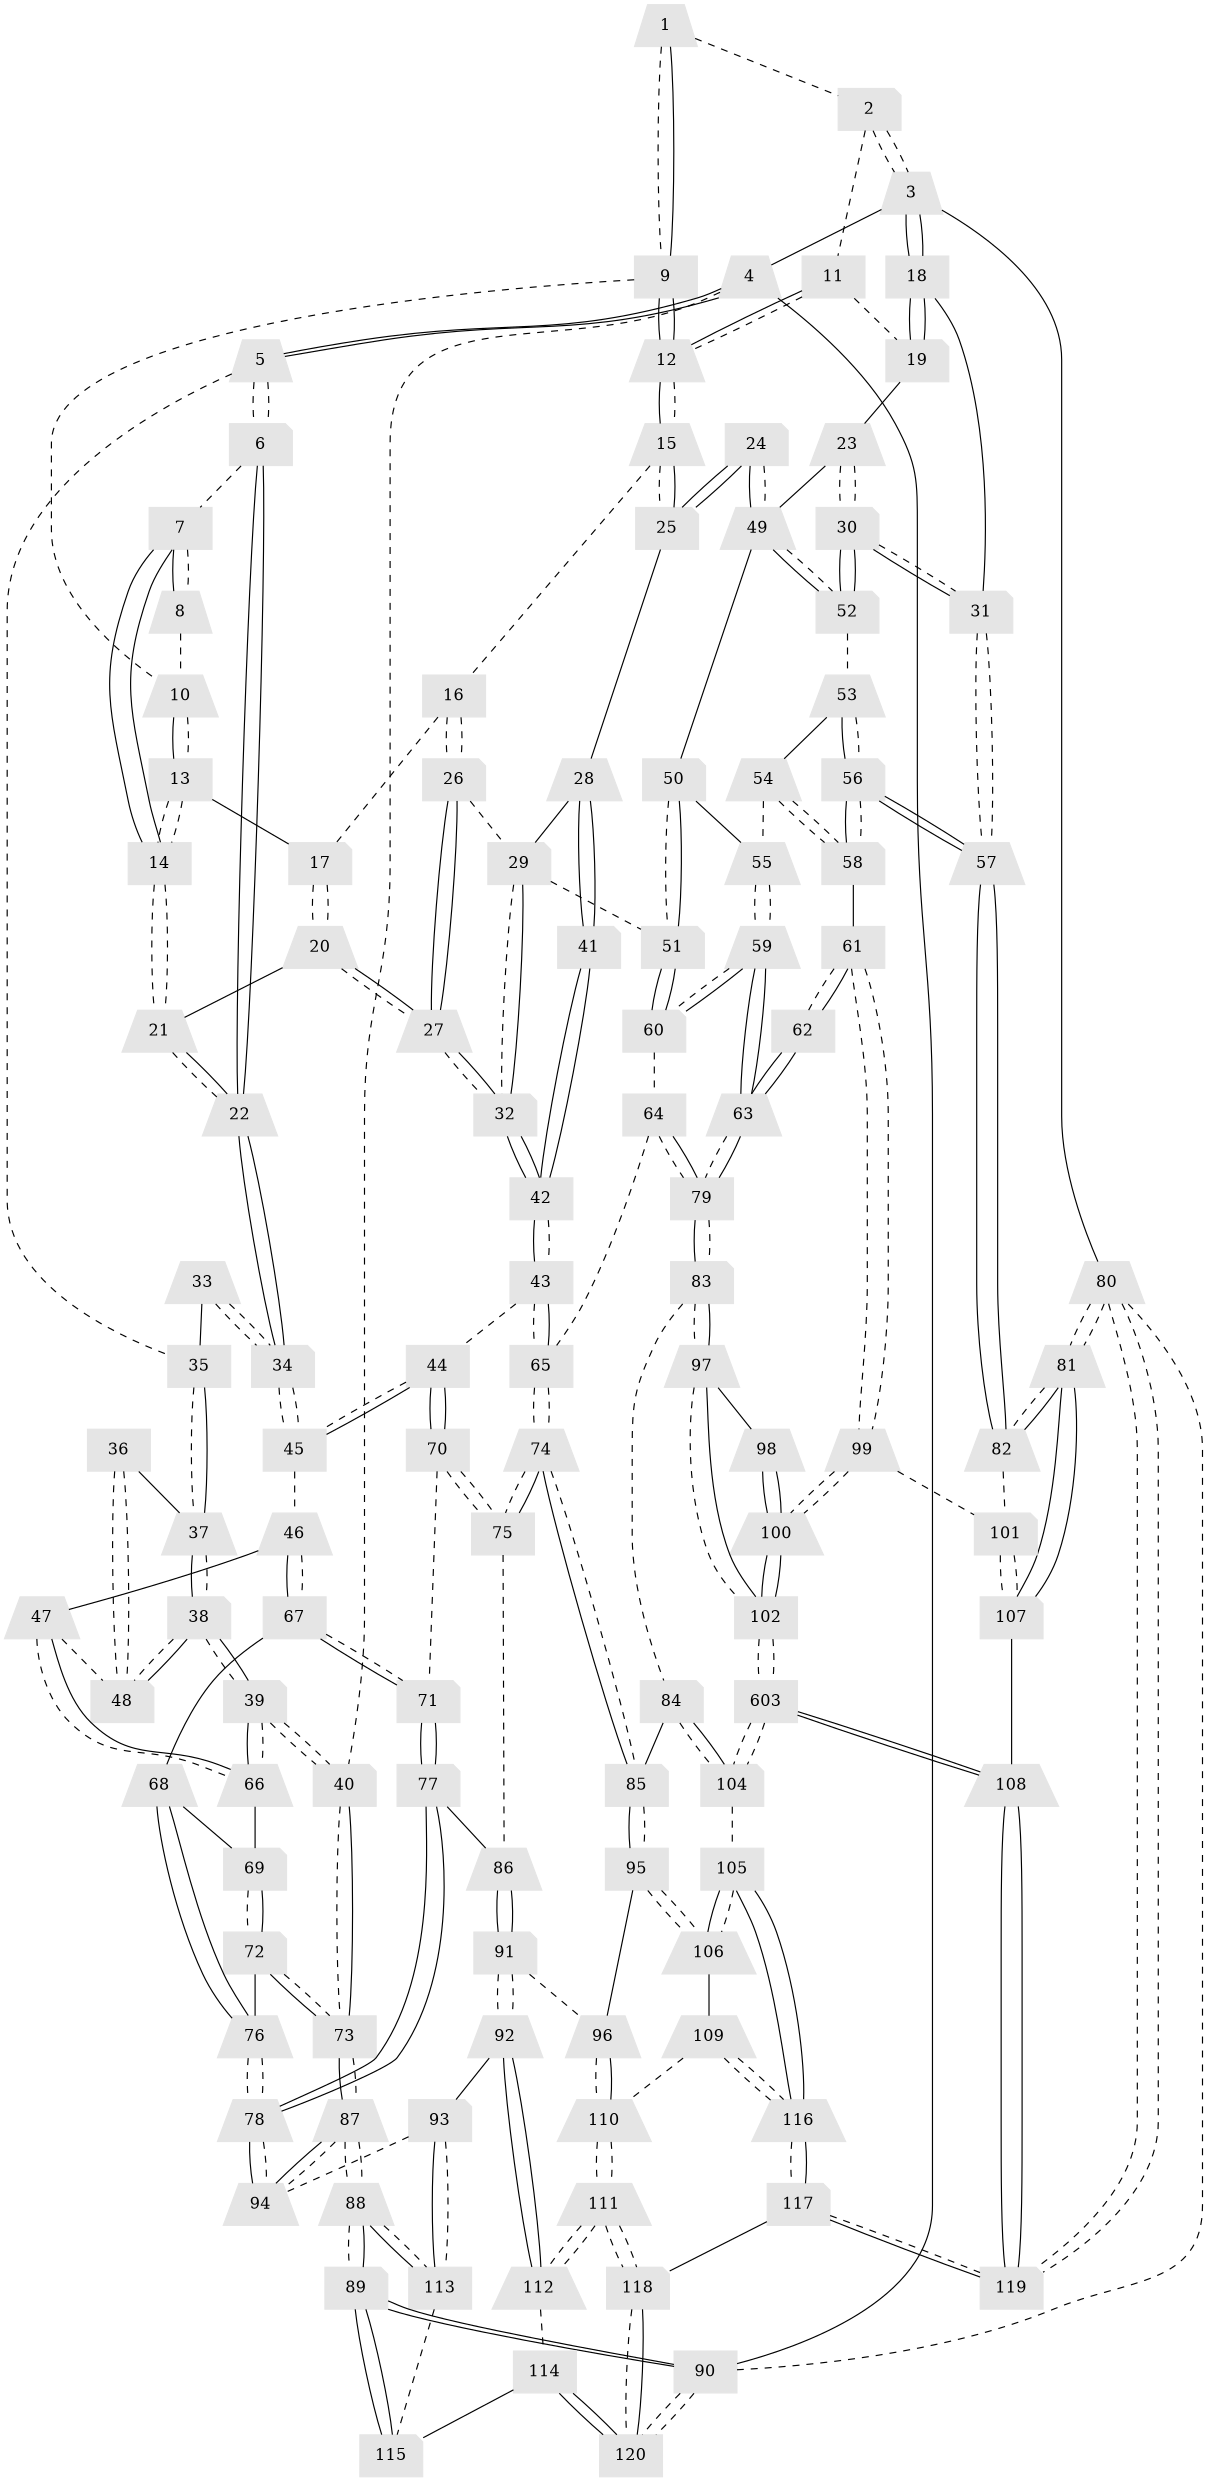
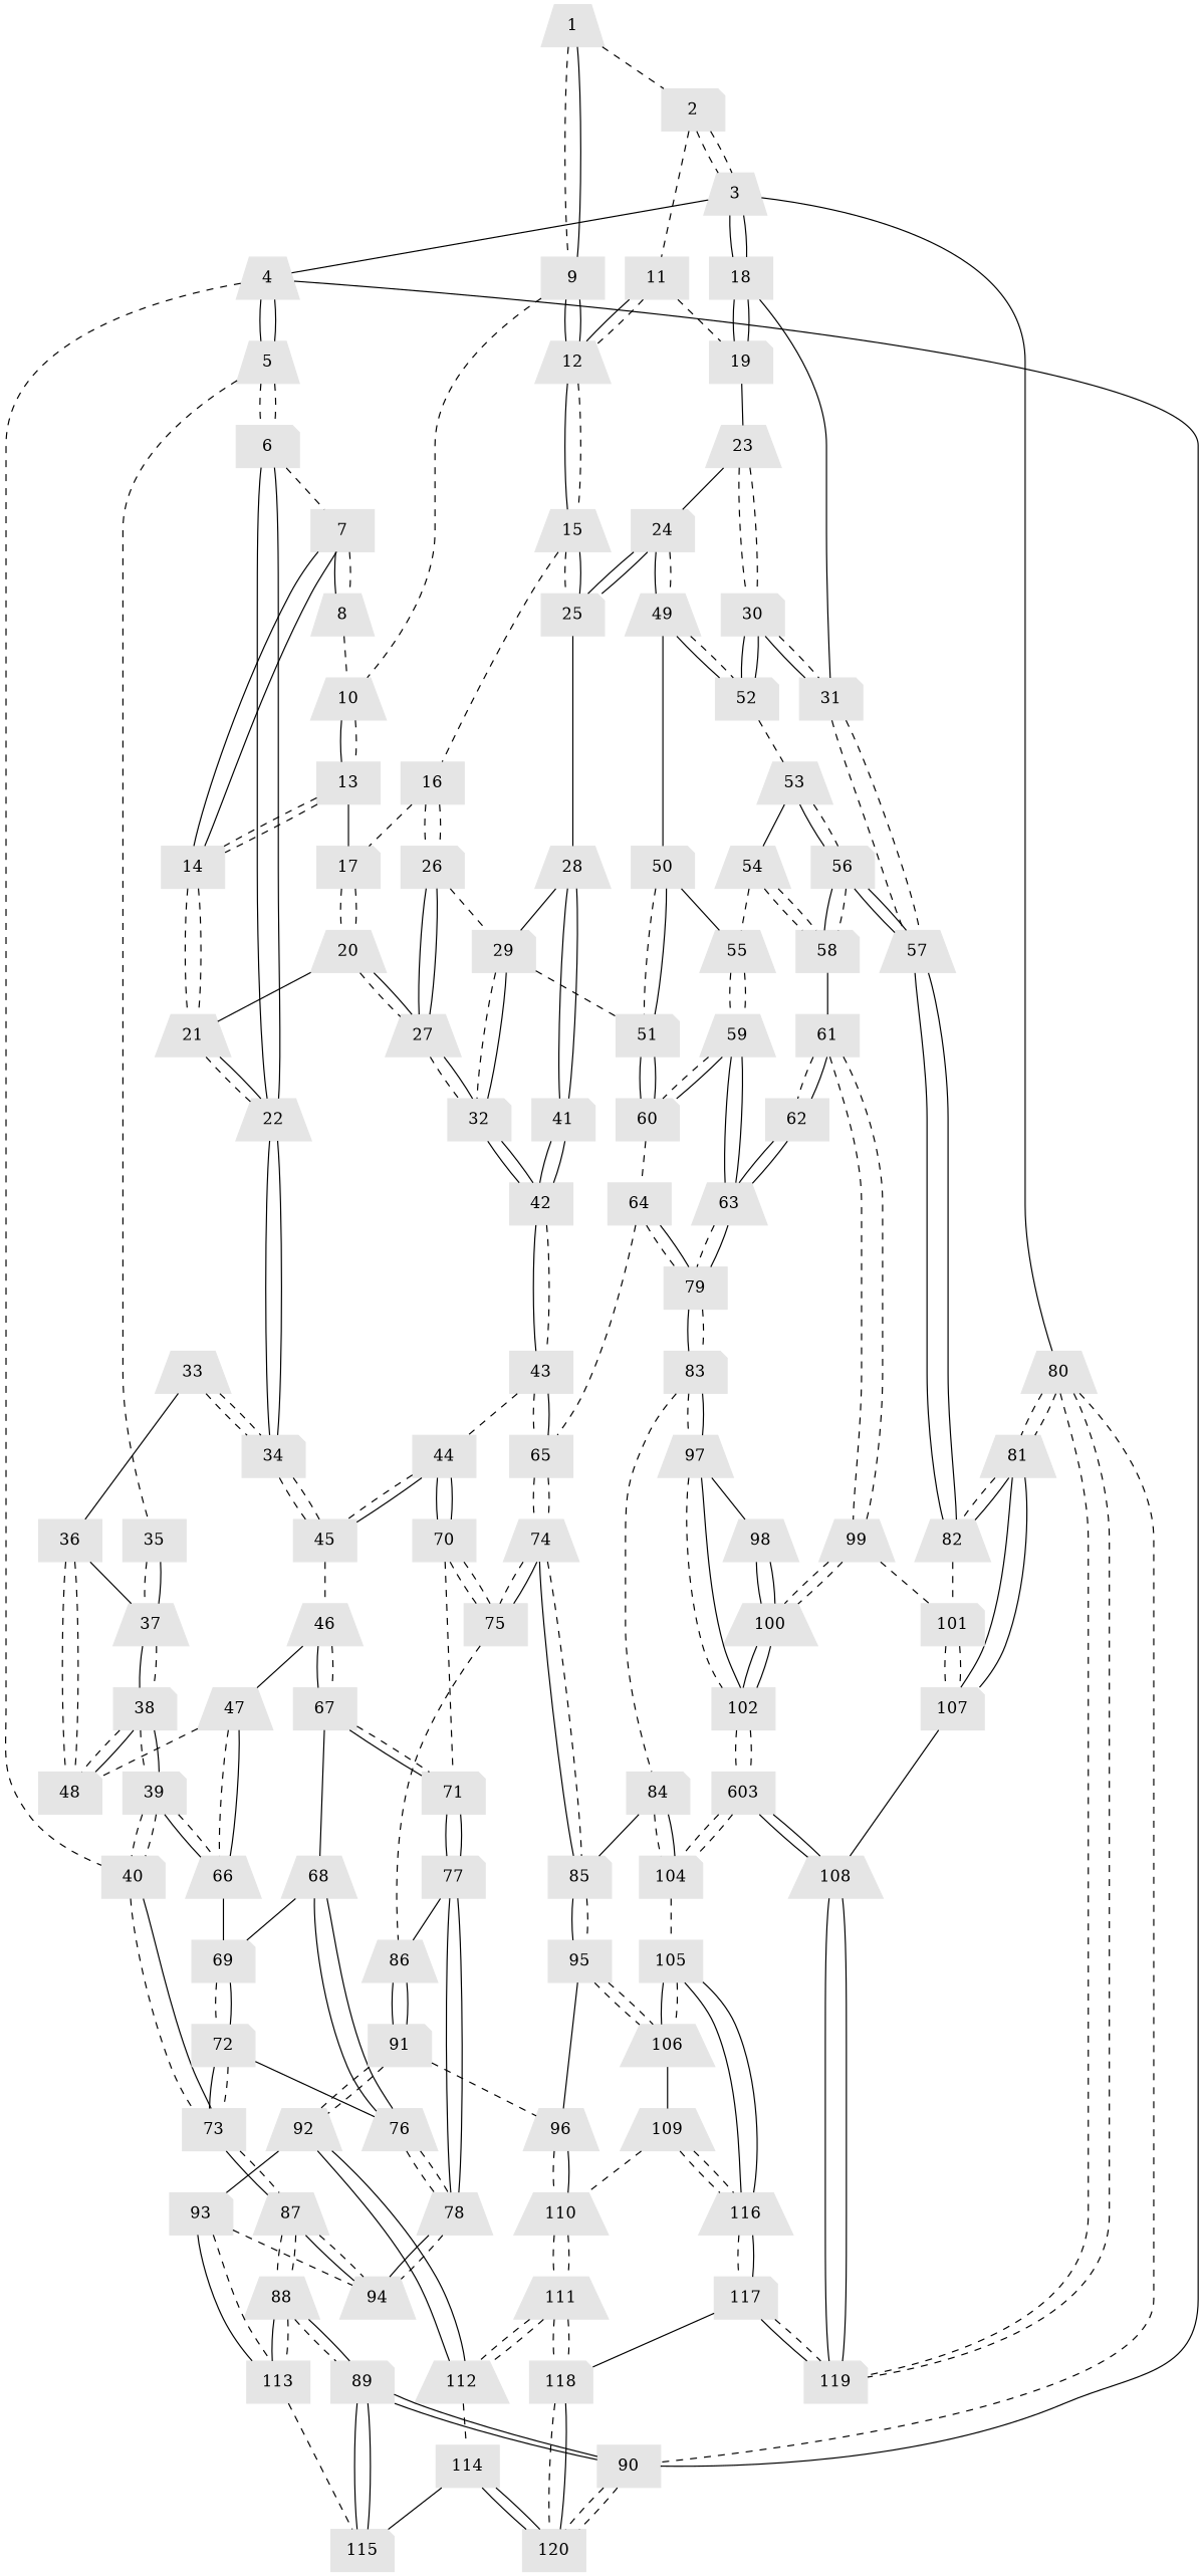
  graph {
    node [color=gray90 shape=trapezium style=filled]
    edge [style=solid]
    2 [shape=note]
    1
    9 [shape=box]
    3
    11 [shape=box]
    10
    12
    4
    18 [shape=box]
    80
    19 [shape=note]
    5
    40 [shape=note]
    90 [shape=box]
    31 [shape=note]
    81
    119 [shape=note]
    6 [shape=note]
    35 [shape=box]
    73 [shape=box]
    120 [shape=box]
    7 [shape=box]
    22
    37
    8
    14 [shape=box]
    34 [shape=note]
    21
    13 [shape=box]
    15
    17 [shape=note]
    23
    16 [shape=box]
    25 [shape=note]
    20
    26 [shape=note]
    28
    27
    29 [shape=note]
    57
    24 [shape=note]
    30 [shape=note]
    32 [shape=note]
    45 [shape=box]
    49
    52 [shape=note]
    50 [shape=note]
    41 [shape=note]
    51 [shape=note]
    42 [shape=box]
    53
    82
    43 [shape=box]
    33
    36 [shape=box]
    48 [shape=note]
    46
    38 [shape=note]
    39 [shape=note]
    66
    69 [shape=note]
    87
    60 [shape=note]
    44 [shape=box]
    65 [shape=box]
    70 [shape=box]
    74
    71 [shape=note]
    75 [shape=box]
    47
    67 [shape=box]
    68
    55
    59
    64 [shape=box]
    54
    56 [shape=note]
    58 [shape=note]
    61 [shape=box]
    63
    101 [shape=note]
    62 [shape=box]
    99
    79 [shape=box]
    100
    83 [shape=note]
    85 [shape=note]
    72 [shape=note]
    76
    77 [shape=note]
    78
    86
    94
    88
    95 [shape=box]
    91 [shape=note]
    84 [shape=note]
    97
    107 [shape=note]
    108
    104 [shape=note]
    98
    102 [shape=box]
    105 [shape=box]
    96
    106
    92
    89 [shape=note]
    113 [shape=box]
    115 [shape=note]
    93 [shape=note]
    112
    110
    114 [shape=box]
    109
    111
    n117 [label=603 shape=box]
    116
    117 [shape=note]
    118 [shape=note]
    2 -- 3 [style=dashed]
    2 -- 3 [style=dashed]
    2 -- 11 [style=dashed]
    1 -- 2 [style=dashed]
    1 -- 9 [style=dashed]
    1 -- 9
    9 -- 10 [style=dashed]
    9 -- 12
    9 -- 12
    3 -- 4
    3 -- 18
    3 -- 18
    3 -- 80
    11 -- 12
    11 -- 12 [style=dashed]
    11 -- 19 [style=dashed]
    10 -- 13
    10 -- 13 [style=dashed]
    12 -- 15
    12 -- 15 [style=dashed]
    4 -- 5
    4 -- 5
    4 -- 40 [style=dashed]
    4 -- 90
    18 -- 19
    18 -- 19
    18 -- 31
    80 -- 90 [style=dashed]
    80 -- 81 [style=dashed]
    80 -- 81 [style=dashed]
    80 -- 119 [style=dashed]
    80 -- 119 [style=dashed]
    19 -- 23
    5 -- 6 [style=dashed]
    5 -- 6 [style=dashed]
    5 -- 35 [style=dashed]
    40 -- 73 [style=dashed]
    40 -- 73
    90 -- 120 [style=dashed]
    90 -- 120 [style=dashed]
    31 -- 57 [style=dashed]
    31 -- 57 [style=dashed]
    81 -- 82 [style=dashed]
    81 -- 82
    81 -- 107
    81 -- 107
    6 -- 7 [style=dashed]
    6 -- 22
    6 -- 22
    35 -- 37 [style=dashed]
    35 -- 37
    73 -- 87
    73 -- 87 [style=dashed]
    7 -- 8
    7 -- 8 [style=dashed]
    7 -- 14
    7 -- 14
    22 -- 34
    22 -- 34
    37 -- 38
    37 -- 38 [style=dashed]
    8 -- 10 [style=dashed]
    14 -- 21 [style=dashed]
    14 -- 21 [style=dashed]
    34 -- 45 [style=dashed]
    34 -- 45 [style=dashed]
    21 -- 22 [style=dashed]
    21 -- 22
    13 -- 14 [style=dashed]
    13 -- 14 [style=dashed]
    13 -- 17
    15 -- 16 [style=dashed]
    15 -- 25 [style=dashed]
    15 -- 25
    17 -- 20 [style=dashed]
    17 -- 20 [style=dashed]
-   23 -- 49
+   23 -- 24
    23 -- 30 [style=dashed]
    23 -- 30 [style=dashed]
    16 -- 17 [style=dashed]
    16 -- 26 [style=dashed]
    16 -- 26 [style=dashed]
    25 -- 28
    20 -- 21
    20 -- 27 [style=dashed]
    20 -- 27
    26 -- 27
    26 -- 27
    26 -- 29 [style=dashed]
    28 -- 29
    28 -- 41
    28 -- 41
    27 -- 32 [style=dashed]
    27 -- 32
    29 -- 32 [style=dashed]
    29 -- 32
    29 -- 51 [style=dashed]
    57 -- 82
    57 -- 82
    24 -- 25
    24 -- 25
    24 -- 49
    24 -- 49 [style=dashed]
    30 -- 31
    30 -- 31 [style=dashed]
    30 -- 52
    30 -- 52
    32 -- 42
    32 -- 42
    45 -- 46 [style=dashed]
    49 -- 52
    49 -- 52 [style=dashed]
    49 -- 50
    52 -- 53 [style=dashed]
    50 -- 51 [style=dashed]
    50 -- 51
    50 -- 55
    41 -- 42
    41 -- 42
    51 -- 60
    51 -- 60
    42 -- 43
    42 -- 43 [style=dashed]
    53 -- 54
    53 -- 56
    53 -- 56 [style=dashed]
    82 -- 101 [style=dashed]
    43 -- 44 [style=dashed]
    43 -- 65 [style=dashed]
    43 -- 65
    33 -- 34 [style=dashed]
    33 -- 34 [style=dashed]
-   33 -- 35
+   33 -- 36
    36 -- 37
    36 -- 48 [style=dashed]
    36 -- 48 [style=dashed]
    46 -- 47
    46 -- 67
    46 -- 67 [style=dashed]
    38 -- 48 [style=dashed]
    38 -- 48
    38 -- 39 [style=dashed]
    38 -- 39
    39 -- 40 [style=dashed]
    39 -- 40 [style=dashed]
    39 -- 66
    39 -- 66 [style=dashed]
    66 -- 69
    69 -- 72 [style=dashed]
    69 -- 72
    87 -- 94
    87 -- 94 [style=dashed]
    87 -- 88 [style=dashed]
    87 -- 88 [style=dashed]
    60 -- 64 [style=dashed]
    44 -- 45 [style=dashed]
    44 -- 45
    44 -- 70
    44 -- 70
    65 -- 74 [style=dashed]
    65 -- 74 [style=dashed]
    70 -- 71 [style=dashed]
    70 -- 75 [style=dashed]
    70 -- 75 [style=dashed]
    74 -- 75 [style=dashed]
    74 -- 75
    74 -- 85
    74 -- 85 [style=dashed]
    71 -- 77
    71 -- 77
    75 -- 86 [style=dashed]
    47 -- 48 [style=dashed]
    47 -- 66 [style=dashed]
    47 -- 66
    67 -- 71
    67 -- 71 [style=dashed]
    67 -- 68
    68 -- 69
    68 -- 76
    68 -- 76
    55 -- 59 [style=dashed]
    55 -- 59 [style=dashed]
    59 -- 60 [style=dashed]
    59 -- 60
    59 -- 63
    59 -- 63
    64 -- 65 [style=dashed]
    64 -- 79 [style=dashed]
    64 -- 79
    54 -- 55 [style=dashed]
    54 -- 58 [style=dashed]
    54 -- 58 [style=dashed]
    56 -- 57
    56 -- 57
    56 -- 58
    56 -- 58 [style=dashed]
    58 -- 61
    61 -- 62 [style=dashed]
    61 -- 62
    61 -- 99 [style=dashed]
    61 -- 99 [style=dashed]
    63 -- 79 [style=dashed]
    63 -- 79
    101 -- 107 [style=dashed]
    101 -- 107 [style=dashed]
    62 -- 63
    62 -- 63
    99 -- 101 [style=dashed]
    99 -- 100 [style=dashed]
    99 -- 100 [style=dashed]
    79 -- 83
    79 -- 83 [style=dashed]
    100 -- 102
    100 -- 102
    83 -- 84 [style=dashed]
    83 -- 97 [style=dashed]
    83 -- 97
    85 -- 95
    85 -- 95 [style=dashed]
    72 -- 73
    72 -- 73 [style=dashed]
    72 -- 76
    76 -- 78 [style=dashed]
    76 -- 78 [style=dashed]
    77 -- 78
    77 -- 78
    77 -- 86
    78 -- 94
    78 -- 94 [style=dashed]
    86 -- 91
    86 -- 91
    88 -- 89 [style=dashed]
    88 -- 89
    88 -- 113
    88 -- 113 [style=dashed]
    95 -- 96
    95 -- 106 [style=dashed]
    95 -- 106 [style=dashed]
    91 -- 96 [style=dashed]
    91 -- 92 [style=dashed]
    91 -- 92 [style=dashed]
    84 -- 85
    84 -- 104 [style=dashed]
    84 -- 104
    97 -- 98
    97 -- 102 [style=dashed]
    97 -- 102
    107 -- 108
    108 -- 119
    108 -- 119
    104 -- 105 [style=dashed]
    98 -- 100
    98 -- 100
    102 -- n117 [style=dashed]
    102 -- n117 [style=dashed]
    105 -- 106
    105 -- 106 [style=dashed]
    105 -- 116
    105 -- 116
    96 -- 110 [style=dashed]
    96 -- 110
    106 -- 109
    92 -- 93
    92 -- 112
    92 -- 112
    89 -- 90
    89 -- 90
    89 -- 115
    89 -- 115
    113 -- 115 [style=dashed]
    93 -- 94 [style=dashed]
    93 -- 113
    93 -- 113 [style=dashed]
    112 -- 114 [style=dashed]
    110 -- 111 [style=dashed]
    110 -- 111 [style=dashed]
    114 -- 120
    114 -- 120
    114 -- 115
    109 -- 110 [style=dashed]
    109 -- 116 [style=dashed]
    109 -- 116 [style=dashed]
    111 -- 112 [style=dashed]
    111 -- 112 [style=dashed]
    111 -- 118 [style=dashed]
    111 -- 118 [style=dashed]
    n117 -- 108
    n117 -- 108
    n117 -- 104 [style=dashed]
    n117 -- 104 [style=dashed]
    116 -- 117 [style=dashed]
    116 -- 117
    117 -- 119
    117 -- 119 [style=dashed]
    117 -- 118
    118 -- 120 [style=dashed]
    118 -- 120
  }
